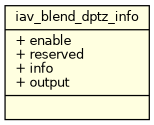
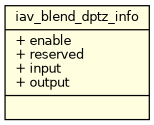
  digraph {
-   n1 [color=black fillcolor=lightyellow fontcolor=black fontname=Helvetica fontsize=10 height=0.2 label="{iav_blend_dptz_info\n|+ enable\l+ reserved\l+ info\l+ output\l|}" shape=record style=filled width=0.4]
+   n1 [color=black fillcolor=lightyellow fontcolor=black fontname=Helvetica fontsize=10 height=0.2 label="{iav_blend_dptz_info\n|+ enable\l+ reserved\l+ input\l+ output\l|}" shape=record style=filled width=0.4]
  }
